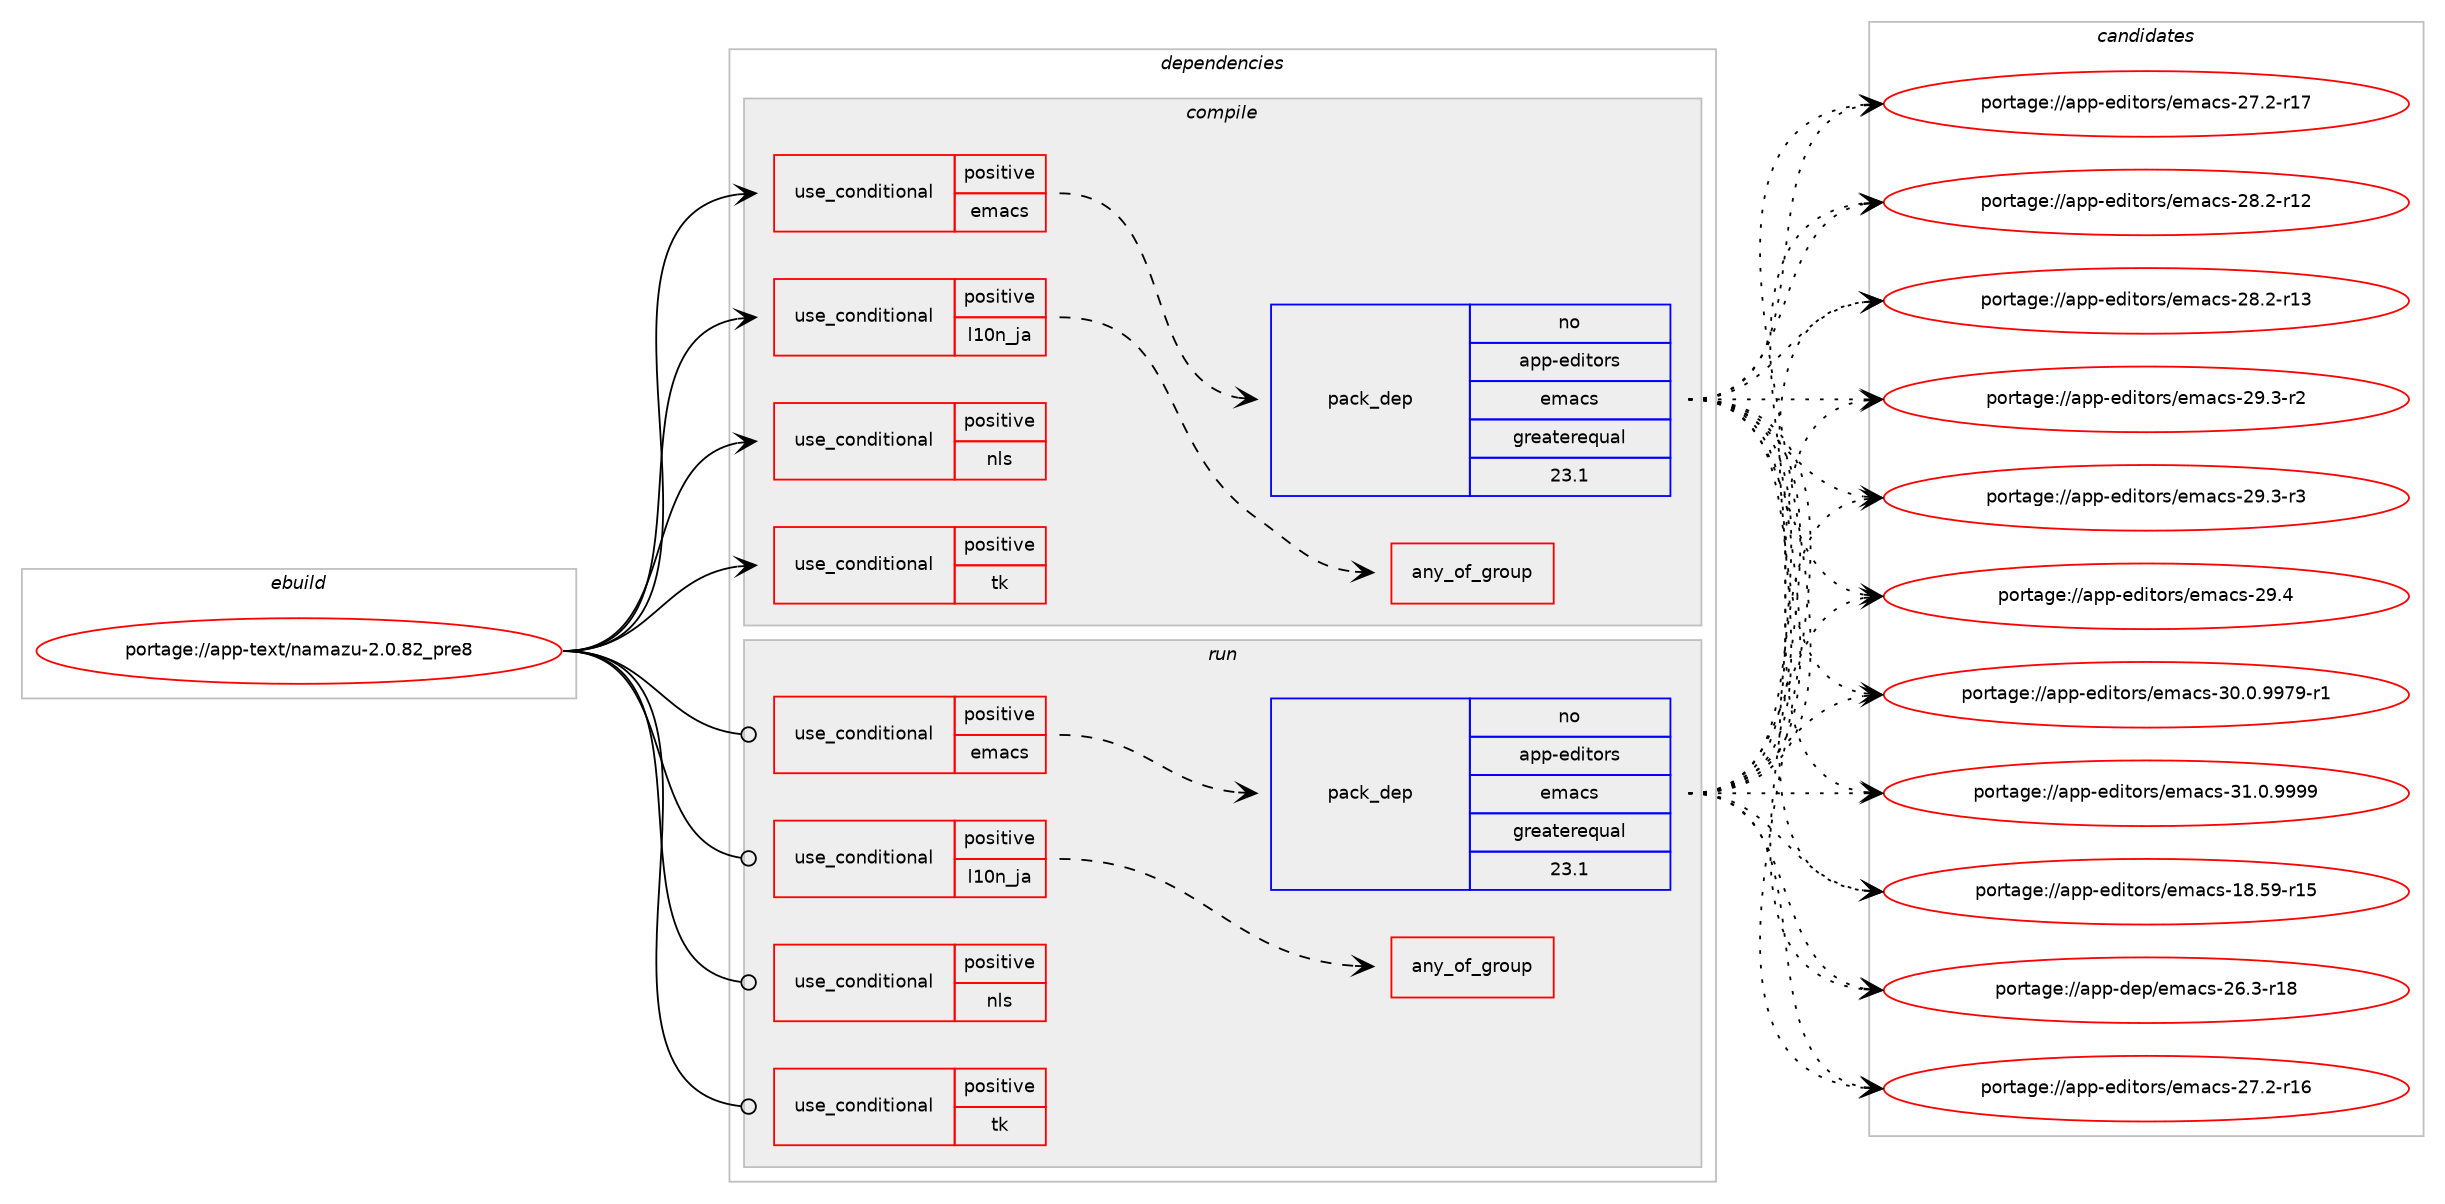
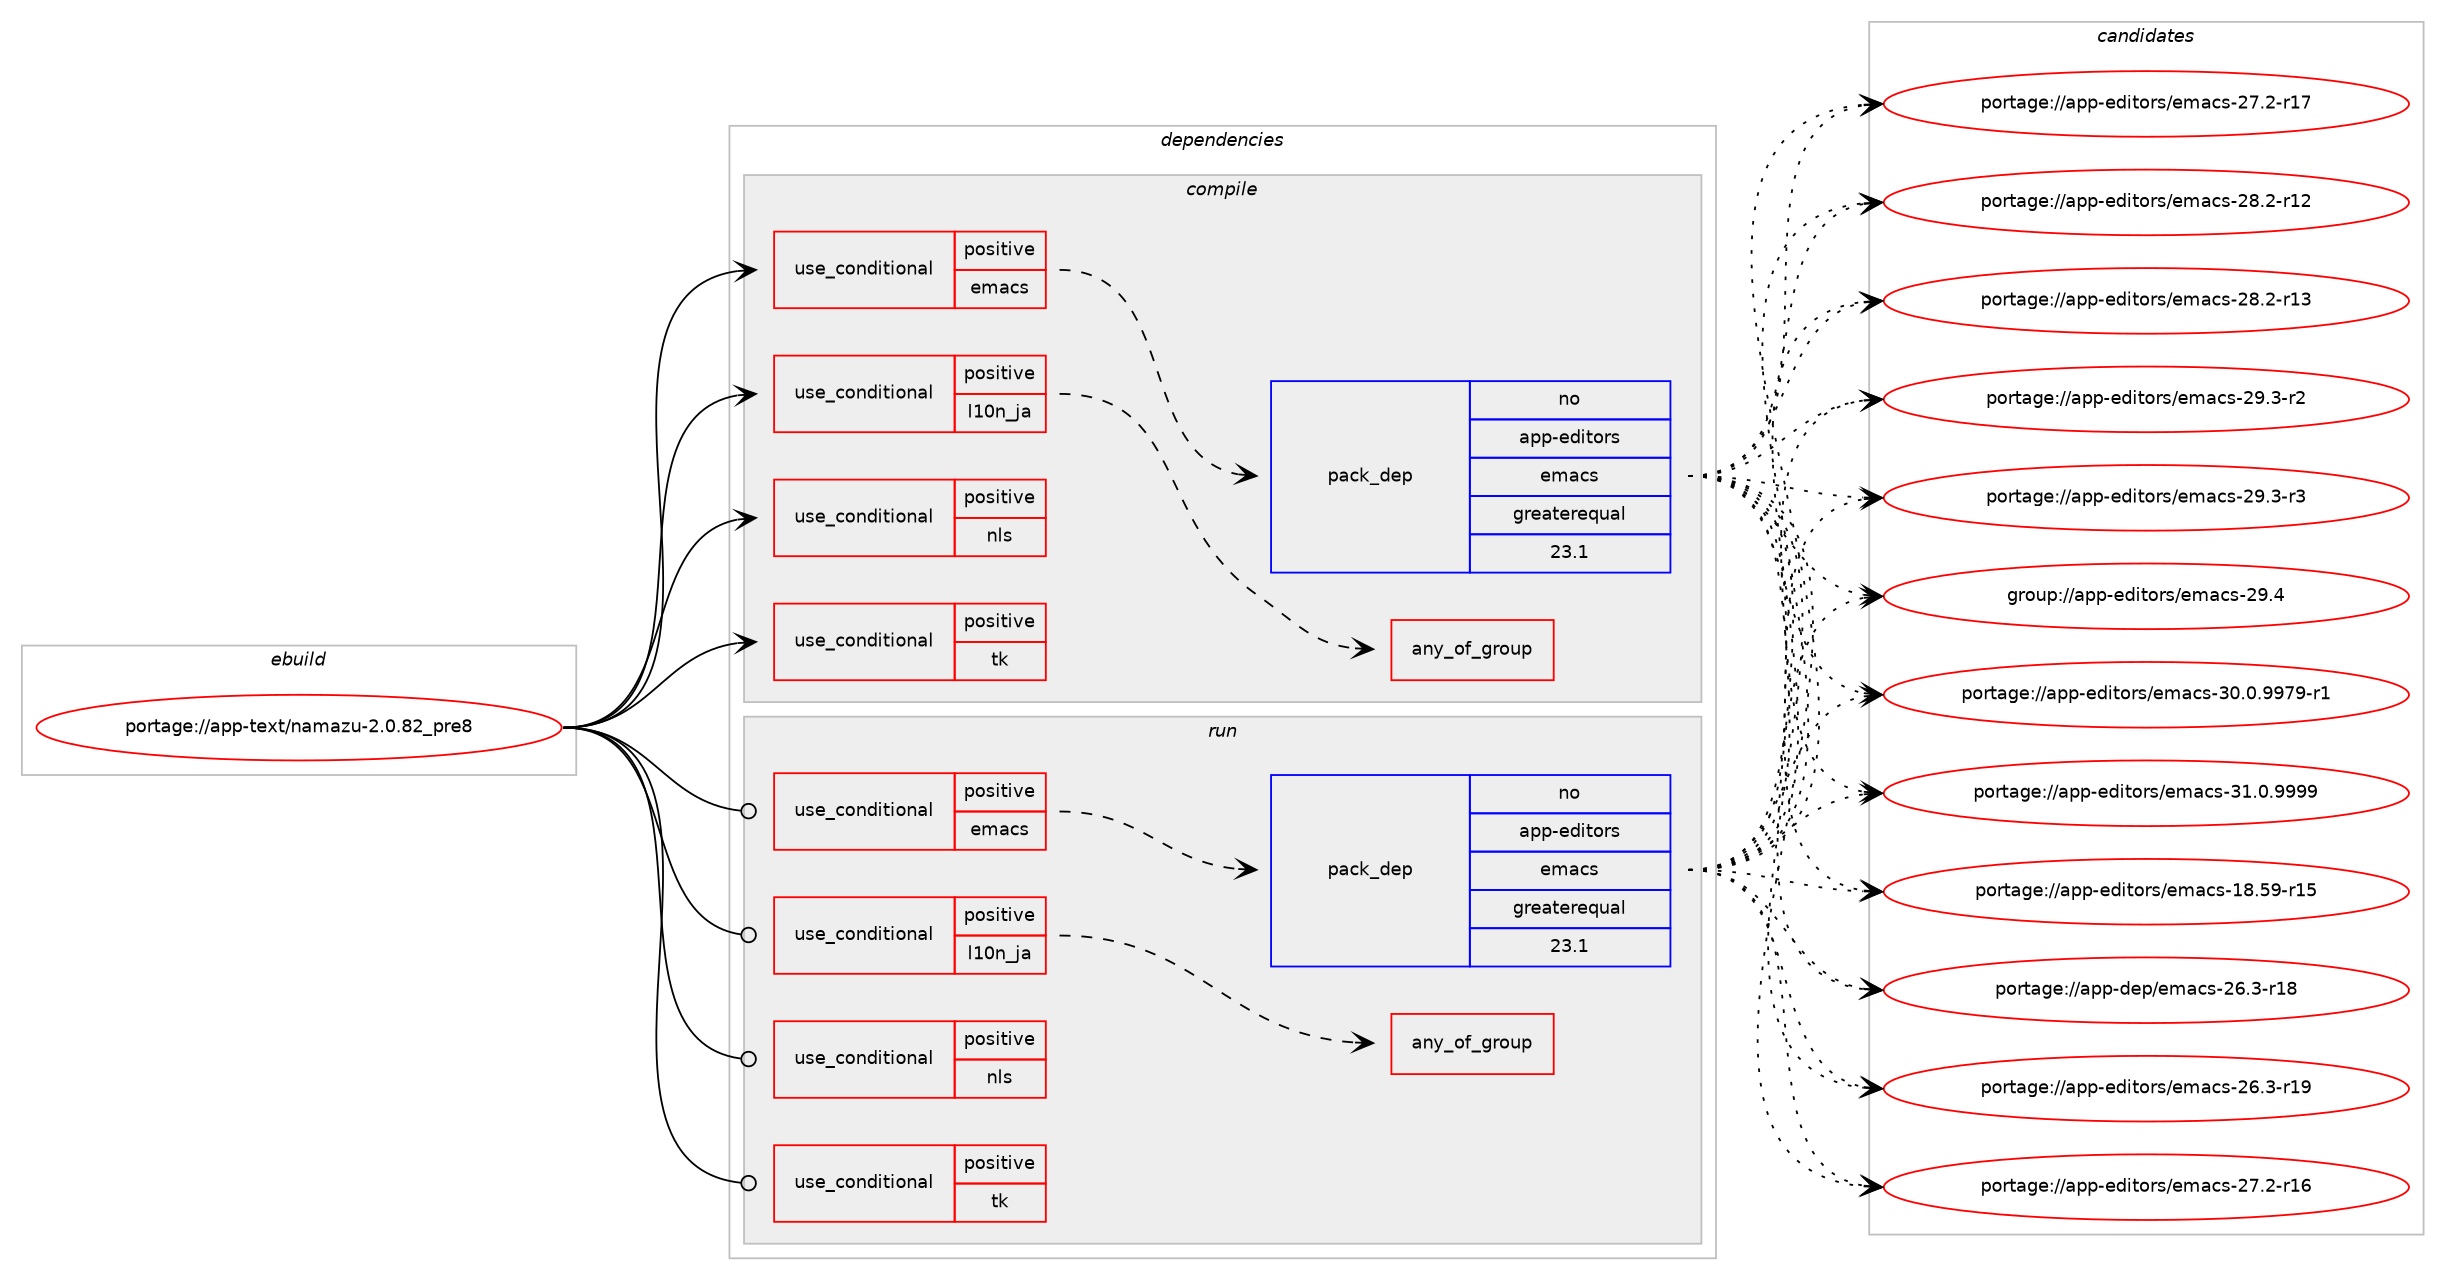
  digraph {
    compound=true
    concentrate=true
    fontname=Helvetica
    fontsize=10
    newrank=true
    rankdir=LR
    ranksep=1.5
    node [color=red fontname=Helvetica fontsize=10]
    edge [arrowhead=vee headport=w style=dotted tailport=e weight=100]
    n1 [label="portage://app-text/namazu-2.0.82_pre8" width=4]
    n2 [color=blue label=<<TABLE BORDER="0" CELLBORDER="1" CELLSPACING="0" CELLPADDING="4" WIDTH="220"><TR><TD ROWSPAN="6" CELLPADDING="30">pack_dep</TD></TR><TR><TD WIDTH="110">no</TD></TR><TR><TD>app-editors</TD></TR><TR><TD>emacs</TD></TR><TR><TD>greaterequal</TD></TR><TR><TD>23.1</TD></TR></TABLE>> shape=none]
    n3 [label=<<TABLE BORDER="0" CELLBORDER="1" CELLSPACING="0" CELLPADDING="4"><TR><TD ROWSPAN="3" CELLPADDING="10">use_conditional</TD></TR><TR><TD>positive</TD></TR><TR><TD>emacs</TD></TR></TABLE>> shape=none]
    n4 [label=<<TABLE BORDER="0" CELLBORDER="1" CELLSPACING="0" CELLPADDING="4"><TR><TD CELLPADDING="10">any_of_group</TD></TR></TABLE>> shape=none]
    n5 [label=<<TABLE BORDER="0" CELLBORDER="1" CELLSPACING="0" CELLPADDING="4"><TR><TD ROWSPAN="3" CELLPADDING="10">use_conditional</TD></TR><TR><TD>positive</TD></TR><TR><TD>l10n_ja</TD></TR></TABLE>> shape=none]
    n6 [label=<<TABLE BORDER="0" CELLBORDER="1" CELLSPACING="0" CELLPADDING="4"><TR><TD ROWSPAN="3" CELLPADDING="10">use_conditional</TD></TR><TR><TD>positive</TD></TR><TR><TD>nls</TD></TR></TABLE>> shape=none]
    n7 [label=<<TABLE BORDER="0" CELLBORDER="1" CELLSPACING="0" CELLPADDING="4"><TR><TD ROWSPAN="3" CELLPADDING="10">use_conditional</TD></TR><TR><TD>positive</TD></TR><TR><TD>tk</TD></TR></TABLE>> shape=none]
    n8 [color=blue label=<<TABLE BORDER="0" CELLBORDER="1" CELLSPACING="0" CELLPADDING="4" WIDTH="220"><TR><TD ROWSPAN="6" CELLPADDING="30">pack_dep</TD></TR><TR><TD WIDTH="110">no</TD></TR><TR><TD>app-editors</TD></TR><TR><TD>emacs</TD></TR><TR><TD>greaterequal</TD></TR><TR><TD>23.1</TD></TR></TABLE>> shape=none]
    n9 [label=<<TABLE BORDER="0" CELLBORDER="1" CELLSPACING="0" CELLPADDING="4"><TR><TD ROWSPAN="3" CELLPADDING="10">use_conditional</TD></TR><TR><TD>positive</TD></TR><TR><TD>emacs</TD></TR></TABLE>> shape=none]
    n10 [label=<<TABLE BORDER="0" CELLBORDER="1" CELLSPACING="0" CELLPADDING="4"><TR><TD CELLPADDING="10">any_of_group</TD></TR></TABLE>> shape=none]
    n11 [label=<<TABLE BORDER="0" CELLBORDER="1" CELLSPACING="0" CELLPADDING="4"><TR><TD ROWSPAN="3" CELLPADDING="10">use_conditional</TD></TR><TR><TD>positive</TD></TR><TR><TD>l10n_ja</TD></TR></TABLE>> shape=none]
    n12 [label=<<TABLE BORDER="0" CELLBORDER="1" CELLSPACING="0" CELLPADDING="4"><TR><TD ROWSPAN="3" CELLPADDING="10">use_conditional</TD></TR><TR><TD>positive</TD></TR><TR><TD>nls</TD></TR></TABLE>> shape=none]
    n13 [label=<<TABLE BORDER="0" CELLBORDER="1" CELLSPACING="0" CELLPADDING="4"><TR><TD ROWSPAN="3" CELLPADDING="10">use_conditional</TD></TR><TR><TD>positive</TD></TR><TR><TD>tk</TD></TR></TABLE>> shape=none]
    n14 [label="portage://app-editors/emacs-18.59-r15" width=4]
    n15 [label="portage://app-dep/emacs-26.3-r18" width=4]
+   n16 [label="portage://app-editors/emacs-26.3-r19" width=4]
    n17 [label="portage://app-editors/emacs-27.2-r16" width=4]
    n18 [label="portage://app-editors/emacs-27.2-r17" width=4]
    n19 [label="portage://app-editors/emacs-28.2-r12" width=4]
    n20 [label="portage://app-editors/emacs-28.2-r13" width=4]
    n21 [label="portage://app-editors/emacs-29.3-r2" width=4]
    n22 [label="portage://app-editors/emacs-29.3-r3" width=4]
-   n23 [label="portage://app-editors/emacs-29.4" width=4]
+   n23 [label="group://app-editors/emacs-29.4" width=4]
    n24 [label="portage://app-editors/emacs-30.0.9979-r1" width=4]
    n25 [label="portage://app-editors/emacs-31.0.9999" width=4]
    subgraph cluster_1 {
      color=gray
      label=<<i>ebuild</i>>
      rank=same
      n1
    }
    subgraph cluster_2 {
      color=gray
      label=<<i>dependencies</i>>
      subgraph cluster_3 {
        color=gray
        fillcolor="#eeeeee"
        label=<<i>compile</i>>
        style=filled
        subgraph sub_4 {
          color=gray
          fillcolor="#eeeeee"
          label=<<i>compile</i>>
          style=filled
          n3
          subgraph sub_5 {
            color=gray
            fillcolor="#eeeeee"
            label=<<i>compile</i>>
            style=filled
            n2
          }
        }
        subgraph sub_6 {
          color=gray
          fillcolor="#eeeeee"
          label=<<i>compile</i>>
          style=filled
          n5
          subgraph sub_7 {
            color=gray
            fillcolor="#eeeeee"
            label=<<i>compile</i>>
            style=filled
            n4
          }
        }
        subgraph sub_8 {
          color=gray
          fillcolor="#eeeeee"
          label=<<i>compile</i>>
          style=filled
          n6
        }
        subgraph sub_9 {
          color=gray
          fillcolor="#eeeeee"
          label=<<i>compile</i>>
          style=filled
          n7
        }
      }
      subgraph cluster_10 {
        color=gray
        fillcolor="#eeeeee"
        label=<<i>compile and run</i>>
        style=filled
      }
      subgraph cluster_11 {
        color=gray
        fillcolor="#eeeeee"
        label=<<i>run</i>>
        style=filled
        subgraph sub_12 {
          color=gray
          fillcolor="#eeeeee"
          label=<<i>run</i>>
          style=filled
          n9
          subgraph sub_13 {
            color=gray
            fillcolor="#eeeeee"
            label=<<i>run</i>>
            style=filled
            n8
          }
        }
        subgraph sub_14 {
          color=gray
          fillcolor="#eeeeee"
          label=<<i>run</i>>
          style=filled
          n11
          subgraph sub_15 {
            color=gray
            fillcolor="#eeeeee"
            label=<<i>run</i>>
            style=filled
            n10
          }
        }
        subgraph sub_16 {
          color=gray
          fillcolor="#eeeeee"
          label=<<i>run</i>>
          style=filled
          n12
        }
        subgraph sub_17 {
          color=gray
          fillcolor="#eeeeee"
          label=<<i>run</i>>
          style=filled
          n13
        }
      }
    }
    subgraph cluster_18 {
      color=gray
      label=<<i>candidates</i>>
      rank=same
      subgraph sub_19 {
        color=black
        label=<<i>candidates</i>>
        nodesep=1
        rank=same
        n14
        n15
+       n16
        n17
        n18
        n19
        n20
        n21
        n22
        n23
        n24
        n25
      }
      subgraph sub_20 {
        color=black
        label=<<i>candidates</i>>
        nodesep=1
        rank=same
        n14
        n15
+       n16
        n17
        n18
        n19
        n20
        n21
        n22
        n23
        n24
        n25
      }
    }
    n1 -> n3 [style=solid weight=20]
    n1 -> n5 [style=solid weight=20]
    n1 -> n6 [style=solid weight=20]
    n1 -> n7 [style=solid weight=20]
    n1 -> n9 [arrowhead=odot style=solid weight=20]
    n1 -> n11 [arrowhead=odot style=solid weight=20]
    n1 -> n12 [arrowhead=odot style=solid weight=20]
    n1 -> n13 [arrowhead=odot style=solid weight=20]
    n2 -> n14
    n2 -> n15
+   n2 -> n16
    n2 -> n17
    n2 -> n18
    n2 -> n19
    n2 -> n20
    n2 -> n21
    n2 -> n22
    n2 -> n23
    n2 -> n24
    n2 -> n25
    n3 -> n2 [style=dashed weight=20]
    n5 -> n4 [style=dashed weight=20]
    n8 -> n14
    n8 -> n15
+   n8 -> n16
    n8 -> n17
    n8 -> n18
    n8 -> n19
    n8 -> n20
    n8 -> n21
    n8 -> n22
    n8 -> n23
    n8 -> n24
    n8 -> n25
    n9 -> n8 [style=dashed weight=20]
    n11 -> n10 [style=dashed weight=20]
  }
